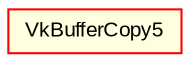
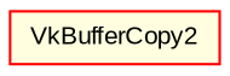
  digraph {
    rankdir=LR
    fontname="Liberation Sans"
-   n1 [color=red fillcolor=lightyellow fontname="Liberation Sans" fontsize=10 height=0.2 label=VkBufferCopy5 shape=record style=filled width=0.4]
+   n1 [color=red fillcolor=lightyellow fontname="Liberation Sans" fontsize=10 height=0.2 label=VkBufferCopy2 shape=record style=filled width=0.4]
  }
